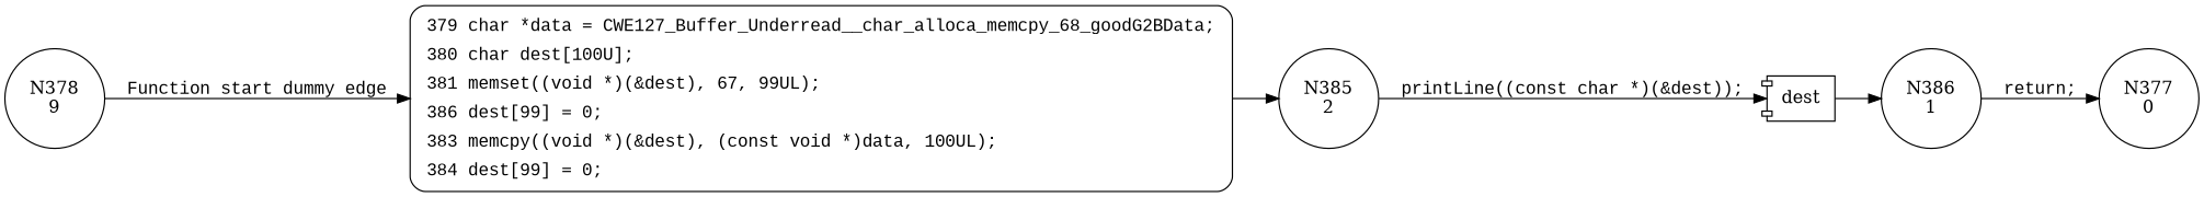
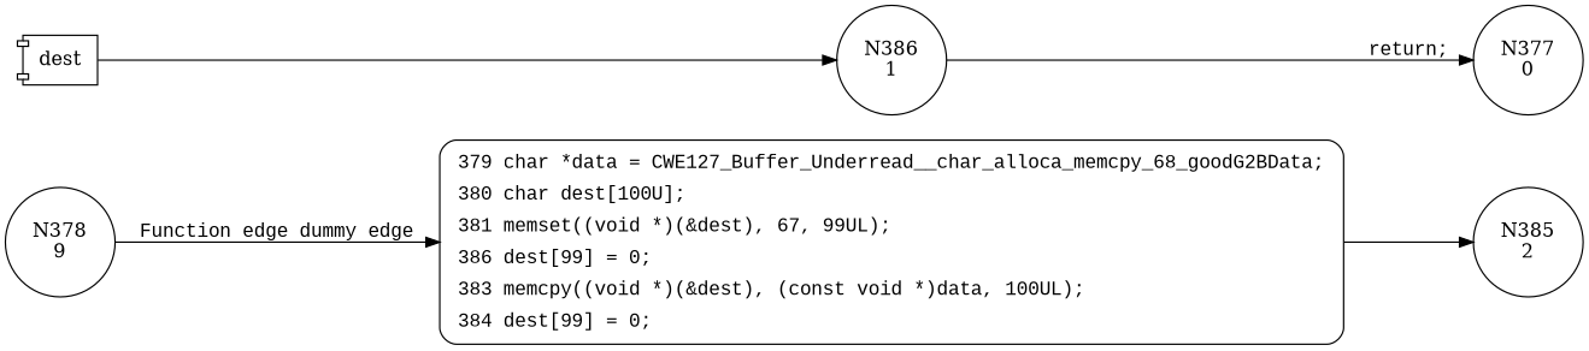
  digraph {
    rankdir=LR
    node [shape=circle]
    edge [fontname="Courier New"]
    n1 [label="N378\n9"]
    n2 [fillcolor=white fontname="Courier New" label=<<table border="0" cellborder="0" cellpadding="3" bgcolor="white"><tr><td align="right">379</td><td align="left">char *data = CWE127_Buffer_Underread__char_alloca_memcpy_68_goodG2BData;</td></tr><tr><td align="right">380</td><td align="left">char dest[100U];</td></tr><tr><td align="right">381</td><td align="left">memset((void *)(&amp;dest), 67, 99UL);</td></tr><tr><td align="right">386</td><td align="left">dest[99] = 0;</td></tr><tr><td align="right">383</td><td align="left">memcpy((void *)(&amp;dest), (const void *)data, 100UL);</td></tr><tr><td align="right">384</td><td align="left">dest[99] = 0;</td></tr></table>> penwidth=1 shape=Mrecord style="filled,bold"]
    n3 [label="N385\n2"]
    n4 [label=dest shape=component]
    n5 [label="N386\n1"]
    n6 [label="N377\n0"]
-   n1 -> n2 [label="Function start dummy edge"]
+   n1 -> n2 [label="Function edge dummy edge"]
    n2 -> n3 [fontname=""]
-   n3 -> n4 [label="printLine((const char *)(&dest));"]
    n4 -> n5
    n5 -> n6 [label="return;"]
  }
